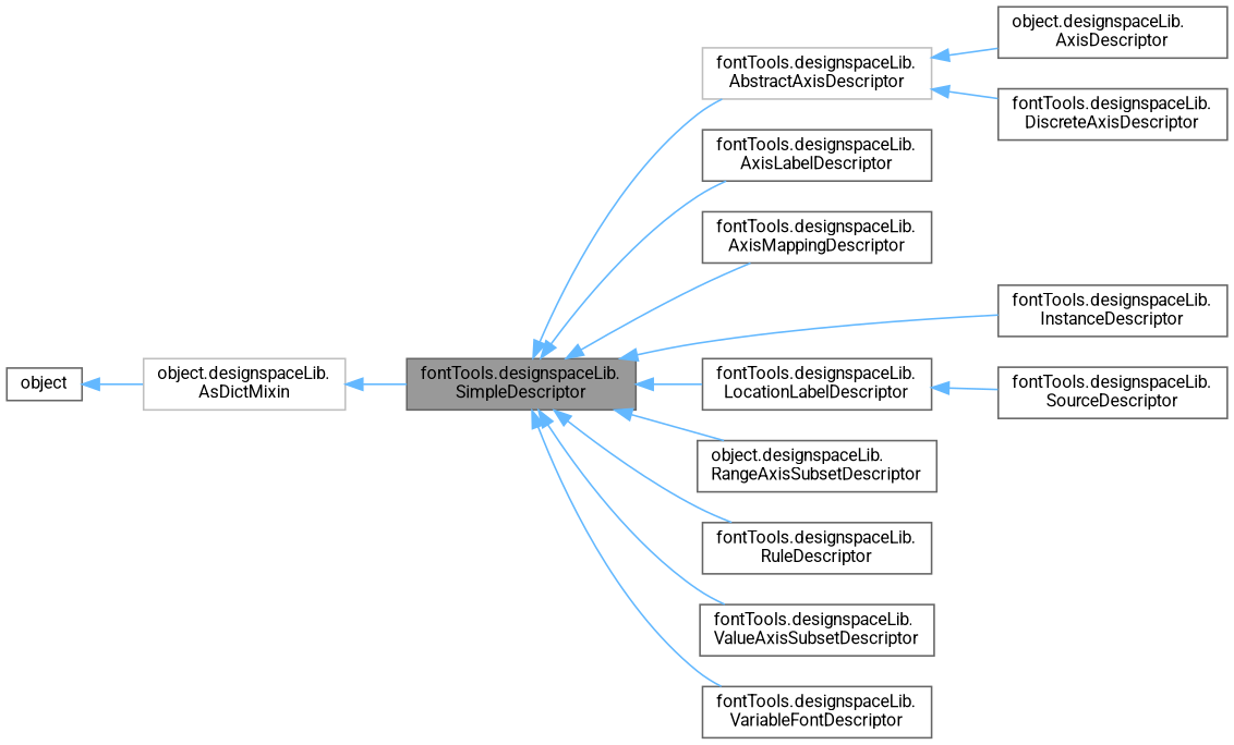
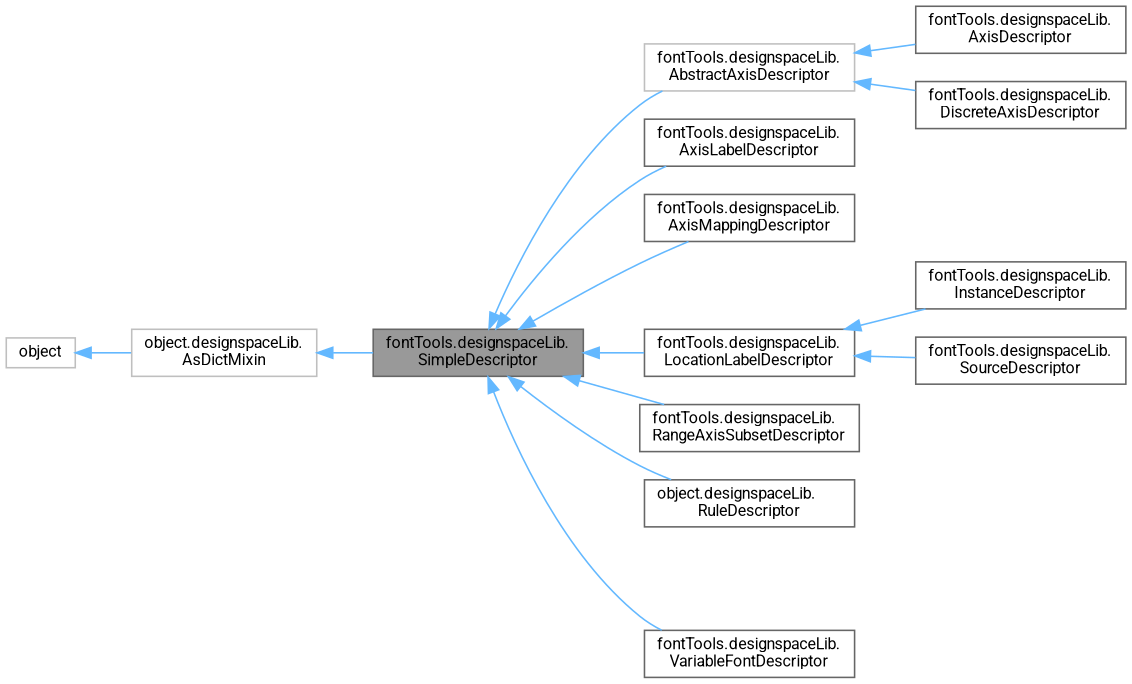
  digraph {
    fontname=Roboto
    rankdir=LR
    node [color=gray40 fillcolor=white fontname=Roboto fontsize=10 shape=box style=filled]
    edge [color=steelblue1 dir=back fontname=Roboto fontsize=10 labelfontname=Helvetica labelfontsize=10 style=solid]
    n1 [fillcolor=grey60 fontcolor=black height=0.2 label="fontTools.designspaceLib.\lSimpleDescriptor" width=0.4]
    n2 [color=grey75 height=0.2 label="fontTools.designspaceLib.\lAbstractAxisDescriptor" width=0.4]
    n3 [height=0.2 label="fontTools.designspaceLib.\lAxisLabelDescriptor" width=0.4]
    n4 [height=0.2 label="fontTools.designspaceLib.\lAxisMappingDescriptor" width=0.4]
    n5 [height=0.2 label="fontTools.designspaceLib.\lInstanceDescriptor" width=0.4]
    n6 [height=0.2 label="fontTools.designspaceLib.\lLocationLabelDescriptor" width=0.4]
-   n7 [height=0.2 label="object.designspaceLib.\lRangeAxisSubsetDescriptor" width=0.4]
-   n8 [height=0.2 label="fontTools.designspaceLib.\lRuleDescriptor" width=0.4]
-   n9 [height=0.2 label="fontTools.designspaceLib.\lValueAxisSubsetDescriptor" width=0.4]
+   n7 [height=0.2 label="fontTools.designspaceLib.\lRangeAxisSubsetDescriptor" width=0.4]
+   n8 [height=0.2 label="object.designspaceLib.\lRuleDescriptor" width=0.4]
    n10 [height=0.2 label="fontTools.designspaceLib.\lVariableFontDescriptor" width=0.4]
-   n11 [height=0.2 label="object.designspaceLib.\lAxisDescriptor" width=0.4]
+   n11 [height=0.2 label="fontTools.designspaceLib.\lAxisDescriptor" width=0.4]
    n12 [height=0.2 label="fontTools.designspaceLib.\lDiscreteAxisDescriptor" width=0.4]
    n13 [height=0.2 label="fontTools.designspaceLib.\lSourceDescriptor" width=0.4]
    n14 [color=grey75 height=0.2 label="object.designspaceLib.\lAsDictMixin" width=0.4]
-   n15 [height=0.2 label=object width=0.4]
+   n15 [color=grey75 height=0.2 label=object width=0.4]
    n1 -> n2
    n1 -> n3
    n1 -> n4
-   n1 -> n5
+   n6 -> n5
    n1 -> n6
    n1 -> n7
    n1 -> n8
-   n1 -> n9
    n1 -> n10
    n2 -> n11
    n2 -> n12
    n6 -> n13
    n14 -> n1
    n15 -> n14
  }
